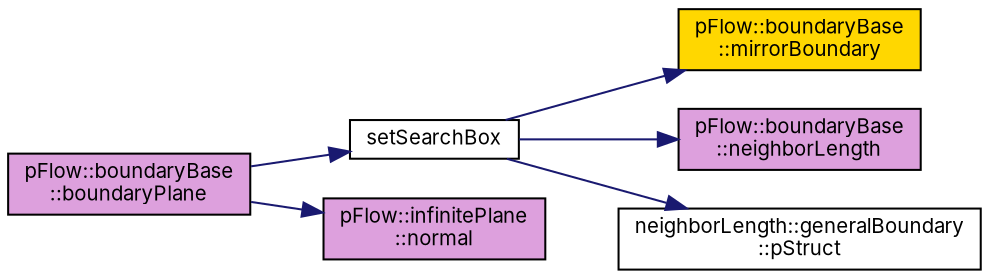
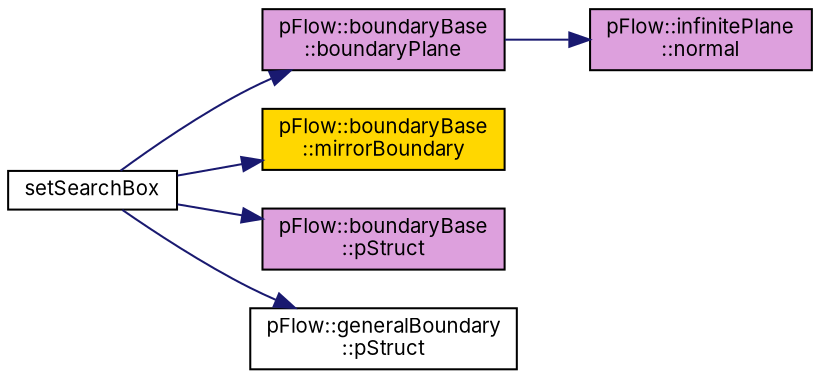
  digraph {
    fontname=Inter
    rankdir=LR
    node [color=black fillcolor=plum fontname=Inter fontsize=10 shape=record style=filled]
    edge [color=midnightblue fontname=Inter fontsize=10 labelfontname=Helvetica labelfontsize=10 style=solid]
    n1 [fillcolor=white fontcolor=black height=0.2 label=setSearchBox width=0.4]
    n2 [height=0.2 label="pFlow::boundaryBase\l::boundaryPlane" width=0.4]
    n3 [fillcolor=gold height=0.2 label="pFlow::boundaryBase\l::mirrorBoundary" width=0.4]
-   n4 [height=0.2 label="pFlow::boundaryBase\l::neighborLength" width=0.4]
-   n5 [fillcolor=white height=0.2 label="neighborLength::generalBoundary\l::pStruct" width=0.4]
+   n4 [height=0.2 label="pFlow::boundaryBase\l::pStruct" width=0.4]
+   n5 [fillcolor=white height=0.2 label="pFlow::generalBoundary\l::pStruct" width=0.4]
    n6 [height=0.2 label="pFlow::infinitePlane\l::normal" width=0.4]
-   n2 -> n1
+   n1 -> n2
    n1 -> n3
    n1 -> n4
    n1 -> n5
    n2 -> n6
  }
